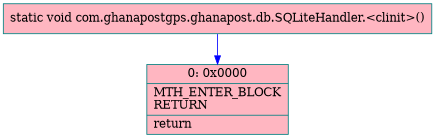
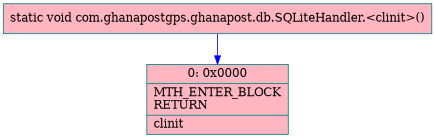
  digraph {
    node [shape=record style=filled fillcolor=lightpink color=teal]
-   n1 [label="{0\:\ 0x0000|MTH_ENTER_BLOCK\lRETURN\l|return\l}"]
+   n1 [label="{0\:\ 0x0000|MTH_ENTER_BLOCK\lRETURN\l|clinit\l}"]
    n2 [label="{static void com.ghanapostgps.ghanapost.db.SQLiteHandler.\<clinit\>() }"]
    n2 -> n1 [color=blue style=solid]
  }
